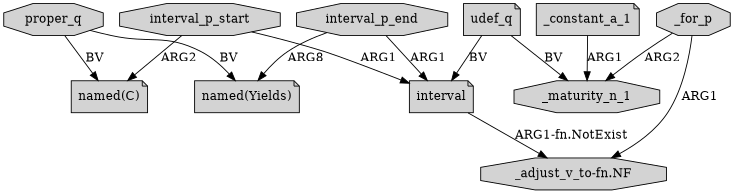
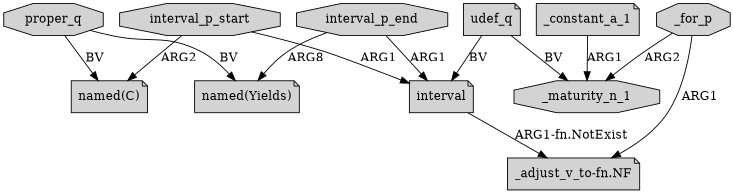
  digraph {
    node [shape=note style=filled]
    proper_q [shape=octagon]
    "named(C)"
    "named(Yields)"
    interval_p_end [shape=octagon]
    interval
-   "_adjust_v_to-fn.NF" [shape=octagon]
+   "_adjust_v_to-fn.NF"
    interval_p_start [shape=octagon]
    _for_p [shape=octagon]
    _maturity_n_1 [shape=octagon]
    _constant_a_1
    udef_q
    proper_q -> "named(C)" [label=BV]
    proper_q -> "named(Yields)" [label=BV]
    interval_p_end -> "named(Yields)" [label=ARG8]
    interval_p_end -> interval [label=ARG1]
    interval -> "_adjust_v_to-fn.NF" [label="ARG1-fn.NotExist"]
    interval_p_start -> "named(C)" [label=ARG2]
    interval_p_start -> interval [label=ARG1]
    _for_p -> "_adjust_v_to-fn.NF" [label=ARG1]
    _for_p -> _maturity_n_1 [label=ARG2]
    _constant_a_1 -> _maturity_n_1 [label=ARG1]
    udef_q -> interval [label=BV]
    udef_q -> _maturity_n_1 [label=BV]
  }
